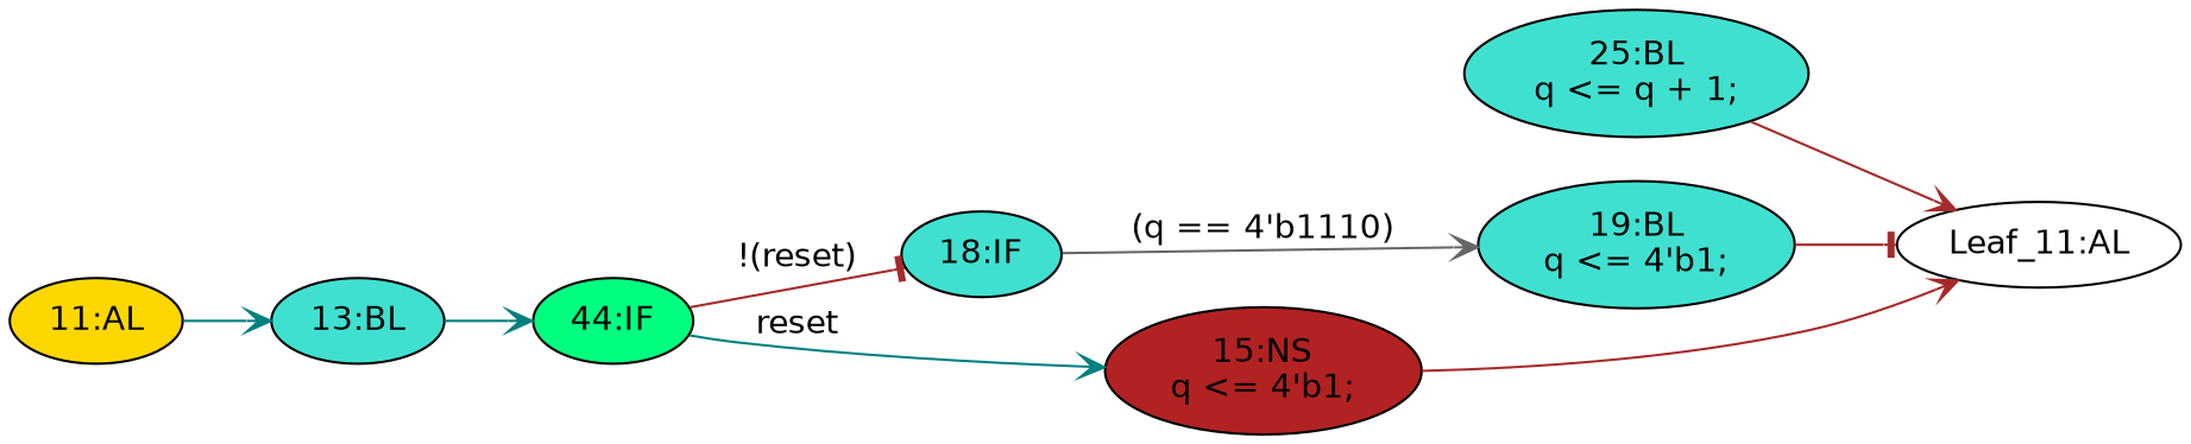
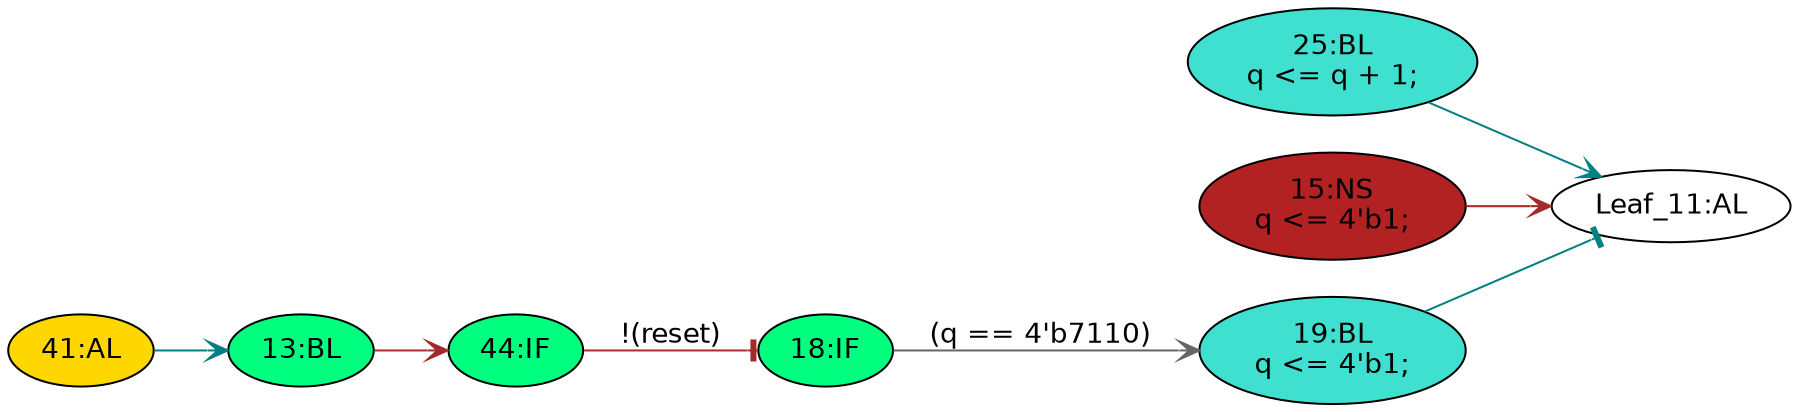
  strict digraph {
    fontname="DejaVu Sans"
    rankdir=LR
    node [fillcolor=turquoise fontname="DejaVu Sans" statements="[]" style=filled typ=Block]
    edge [arrowhead=vee color=brown cond="[]" fontname="DejaVu Sans" lineno=None]
    n1 [ast="<pyverilog.vparser.ast.Block object at 0x7f36495e65d0>" label="19:BL\nq <= 4'b1;" statements="[<pyverilog.vparser.ast.NonblockingSubstitution object at 0x7f36495e6390>]"]
    n2 [def_var="['q']" label="Leaf_11:AL" fillcolor="" statements="" style="" typ=""]
-   n3 [ast="<pyverilog.vparser.ast.IfStatement object at 0x7f36495e6610>" label="18:IF" typ=IfStatement]
+   n3 [ast="<pyverilog.vparser.ast.IfStatement object at 0x7f36495e6610>" fillcolor=springgreen label="18:IF" typ=IfStatement]
    n4 [ast="<pyverilog.vparser.ast.Block object at 0x7f36495e6690>" label="25:BL\nq <= q + 1;" statements="[<pyverilog.vparser.ast.NonblockingSubstitution object at 0x7f36495e66d0>]"]
-   n5 [ast="<pyverilog.vparser.ast.Block object at 0x7f36495e6990>" label="13:BL"]
+   n5 [ast="<pyverilog.vparser.ast.Block object at 0x7f36495e6990>" fillcolor=springgreen label="13:BL"]
    n6 [ast="<pyverilog.vparser.ast.IfStatement object at 0x7f36495e69d0>" fillcolor=springgreen label="44:IF" typ=IfStatement]
    n7 [ast="<pyverilog.vparser.ast.NonblockingSubstitution object at 0x7f36495e6a10>" fillcolor=firebrick label="15:NS\nq <= 4'b1;" statements="[<pyverilog.vparser.ast.NonblockingSubstitution object at 0x7f36495e6a10>]" typ=NonblockingSubstitution]
-   n8 [ast="<pyverilog.vparser.ast.Always object at 0x7f36495e6c10>" clk_sens=True fillcolor=gold label="11:AL" sens="['clk', 'reset']" typ=Always use_var="['reset', 'q']"]
-   n1 -> n2 [arrowhead=tee]
-   n3 -> n1 [color=gray40 cond="['q']" label="(q == 4'b1110)" lineno=18]
-   n4 -> n2
-   n5 -> n6 [color=teal]
+   n8 [ast="<pyverilog.vparser.ast.Always object at 0x7f36495e6c10>" clk_sens=True fillcolor=gold label="41:AL" sens="['clk', 'reset']" typ=Always use_var="['reset', 'q']"]
+   n1 -> n2 [arrowhead=tee color=teal]
+   n3 -> n1 [color=gray40 cond="['q']" label="(q == 4'b7110)" lineno=18]
+   n4 -> n2 [color=teal]
+   n5 -> n6
    n6 -> n3 [arrowhead=tee cond="['reset']" label="!(reset)" lineno=14]
-   n6 -> n7 [color=teal cond="['reset']" label=reset lineno=14]
    n7 -> n2
    n8 -> n5 [color=teal]
  }
